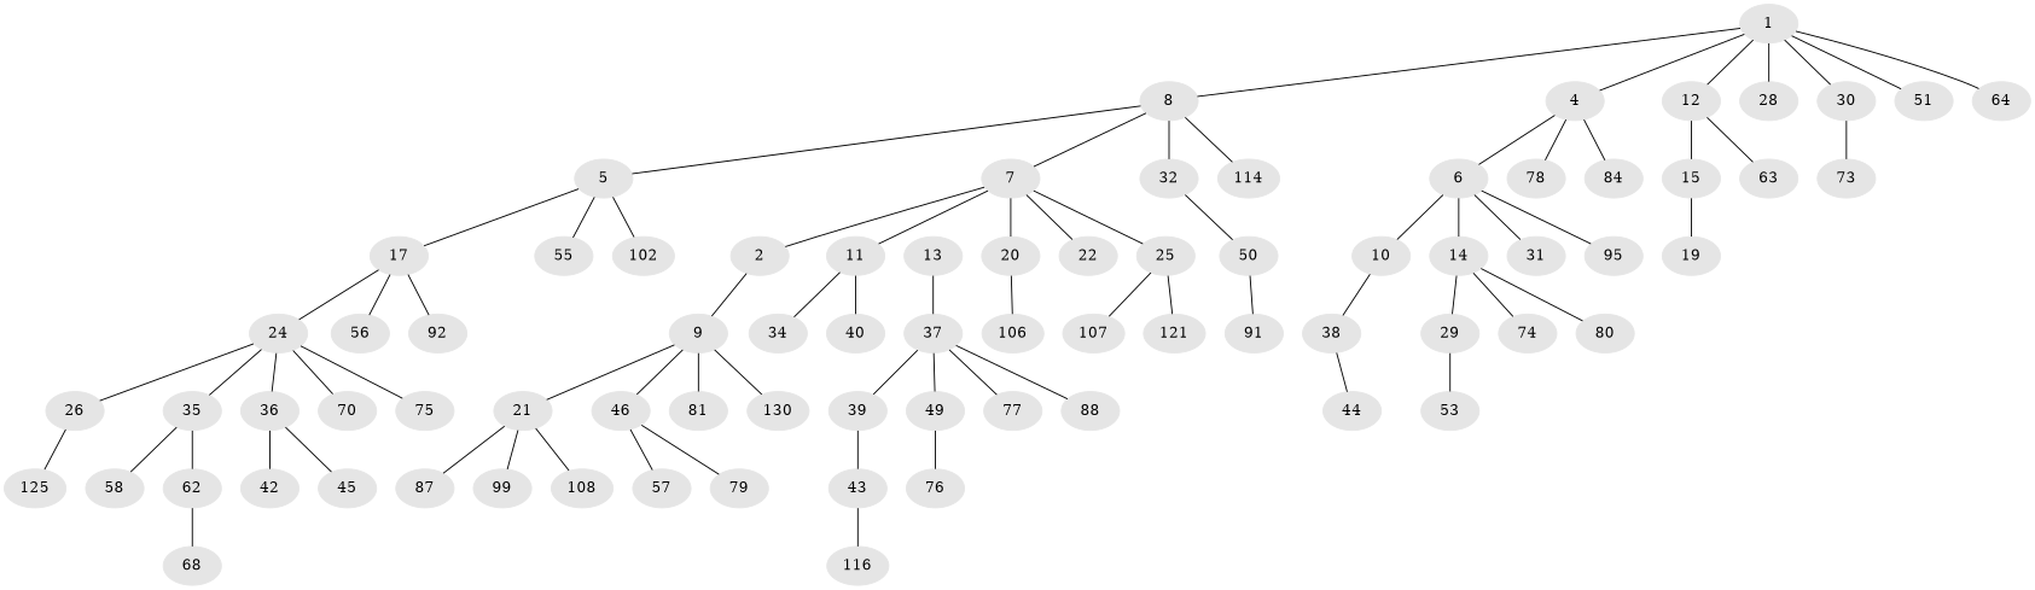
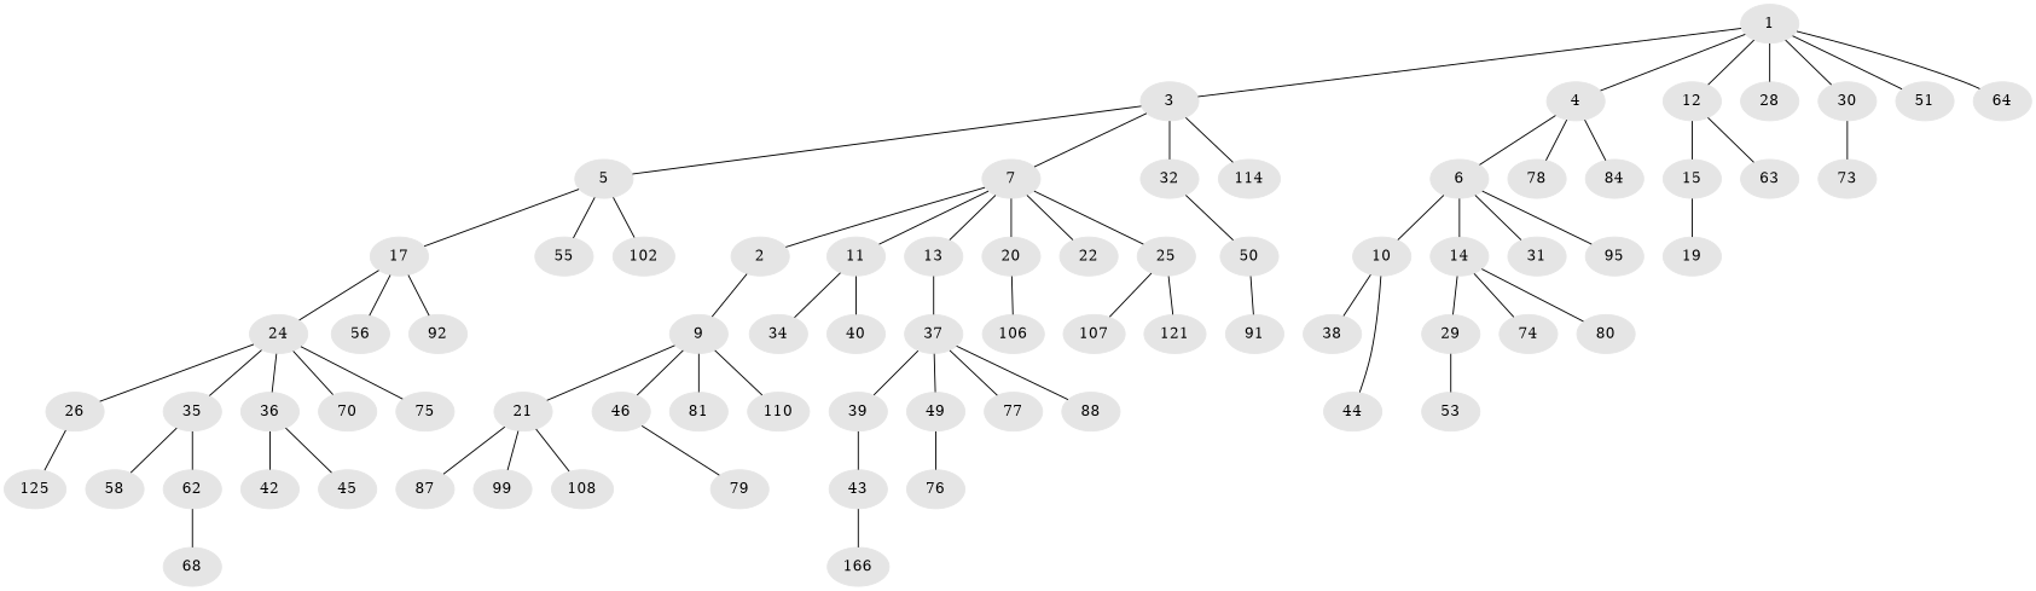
  graph {
    node [color=gray90 style=filled]
    1 [super="+2"]
-   3 [label=8]
+   3
    4
    12
    28
    30 [super="+60"]
    51 [super="+100"]
    64 [super="+97"]
    5
    7
    32 [super="+33+86"]
    114
    6
    78
    84
    n16 [label=15]
    63
    73 [super="+76+105"]
    17
    55
    102
    n22 [label=2]
    11
    13 [super="+85"]
    20
    22
    25 [super="+48"]
    50 [super="+59"]
    10
    14 [super="+18+23"]
    31
    95
    24 [super="+61"]
    56
    92
    38 [super="+94+117"]
    44 [super="+71"]
    29 [super="+89"]
    74
    80 [super="+115"]
    9 [super="+15"]
    34
    40
    37 [super="+67+47+120"]
    106
    107
    121
    21 [super="+83+54"]
    46
    81
-   110 [super="+124" label=130]
+   110 [super="+124"]
    87
    99
    108
-   57
    79 [super="+111"]
    19 [super="+82"]
    39
    49
    77
    88 [super="+118"]
    53
    26
    35
    36 [super="+41"]
    70
    75
    125
    58
    62 [super="+93"]
    42
    45
    91
    68
    43
    n76 [label=76]
-   116
+   116 [label=166]
    1 -- 3
    1 -- 4
    1 -- 12
    1 -- 28
    1 -- 30
    1 -- 51
    1 -- 64
    3 -- 5
    3 -- 7
    3 -- 32
    3 -- 114
    4 -- 6
    4 -- 78
    4 -- 84
    12 -- n16
    12 -- 63
    30 -- 73
    5 -- 17
    5 -- 55
    5 -- 102
    7 -- n22
    7 -- 11
+   7 -- 13
    7 -- 20
    7 -- 22
    7 -- 25
    32 -- 50
    6 -- 10
    6 -- 14
    6 -- 31
    6 -- 95
    n16 -- 19
    17 -- 24
    17 -- 56
    17 -- 92
    n22 -- 9
    11 -- 34
    11 -- 40
    13 -- 37
    20 -- 106
    25 -- 107
    25 -- 121
    50 -- 91
    10 -- 38
-   38 -- 44
+   10 -- 44
    14 -- 29
    14 -- 74
    14 -- 80
    24 -- 26
    24 -- 35
    24 -- 36
    24 -- 70
    24 -- 75
    29 -- 53
    9 -- 21
    9 -- 46
    9 -- 81
    9 -- 110
    37 -- 39
    37 -- 49
    37 -- 77
    37 -- 88
    21 -- 87
    21 -- 99
    21 -- 108
-   46 -- 57
    46 -- 79
    39 -- 43
    49 -- n76
    26 -- 125
    35 -- 58
    35 -- 62
    36 -- 42
    36 -- 45
    62 -- 68
    43 -- 116
  }
